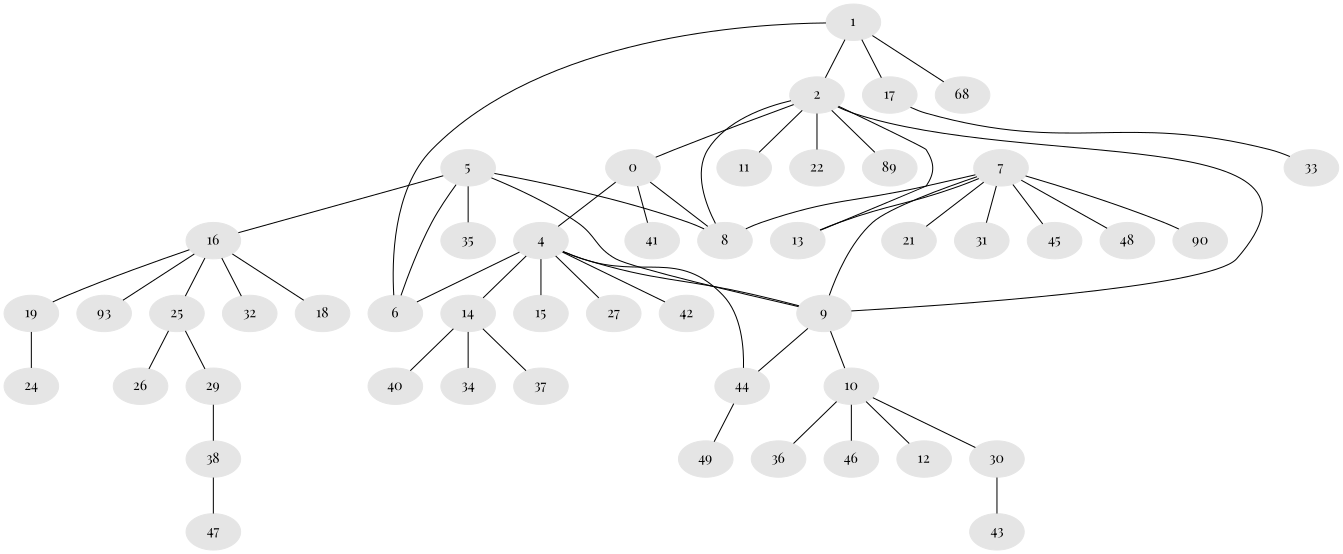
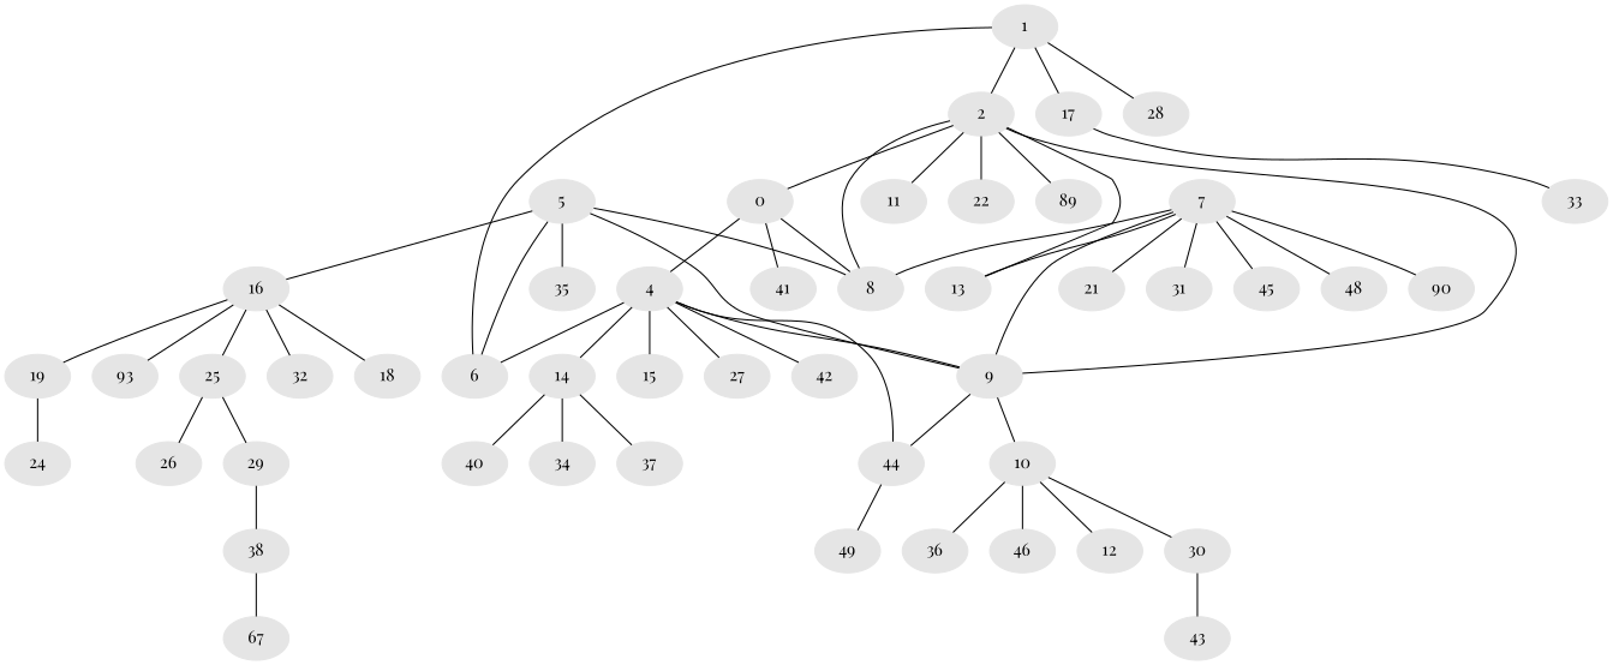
  graph {
    fontname="Playfair Display"
    node [color=gray90 fontname="Playfair Display" style=filled]
    edge [fontname="Playfair Display"]
    1
    2
    6
    17
-   28 [label=68]
+   28
    n6 [label=0]
    8
    9
    11
    13
    22
    n12 [label=89]
    33
    4
    41
    44
    10
    14
    15
    27
    42
    34
    37
    40
    49
    5
    16
    35
    18
    19
    n31 [label=93]
    25
    32
    7
    n35 [label=90]
    21
    31
    45
    48
    12
    30
    36
    46
    43
    24
    26
    29
    38
-   47
+   47 [label=67]
    1 -- 2
    1 -- 6
    1 -- 17
    1 -- 28
    2 -- n6
    2 -- 8
    2 -- 9
    2 -- 11
    2 -- 13
    2 -- 22
    2 -- n12
    17 -- 33
    n6 -- 8
    n6 -- 4
    n6 -- 41
    9 -- 44
    9 -- 10
    4 -- 6
    4 -- 9
    4 -- 44
    4 -- 14
    4 -- 15
    4 -- 27
    4 -- 42
    44 -- 49
    10 -- 12
    10 -- 30
    10 -- 36
    10 -- 46
    14 -- 34
    14 -- 37
    14 -- 40
    5 -- 6
    5 -- 8
    5 -- 9
    5 -- 16
    5 -- 35
    16 -- 18
    16 -- 19
    16 -- n31
    16 -- 25
    16 -- 32
    19 -- 24
    25 -- 26
    25 -- 29
    7 -- 8
    7 -- 9
    7 -- 13
    7 -- n35
    7 -- 21
    7 -- 31
    7 -- 45
    7 -- 48
    30 -- 43
    29 -- 38
    38 -- 47
  }
